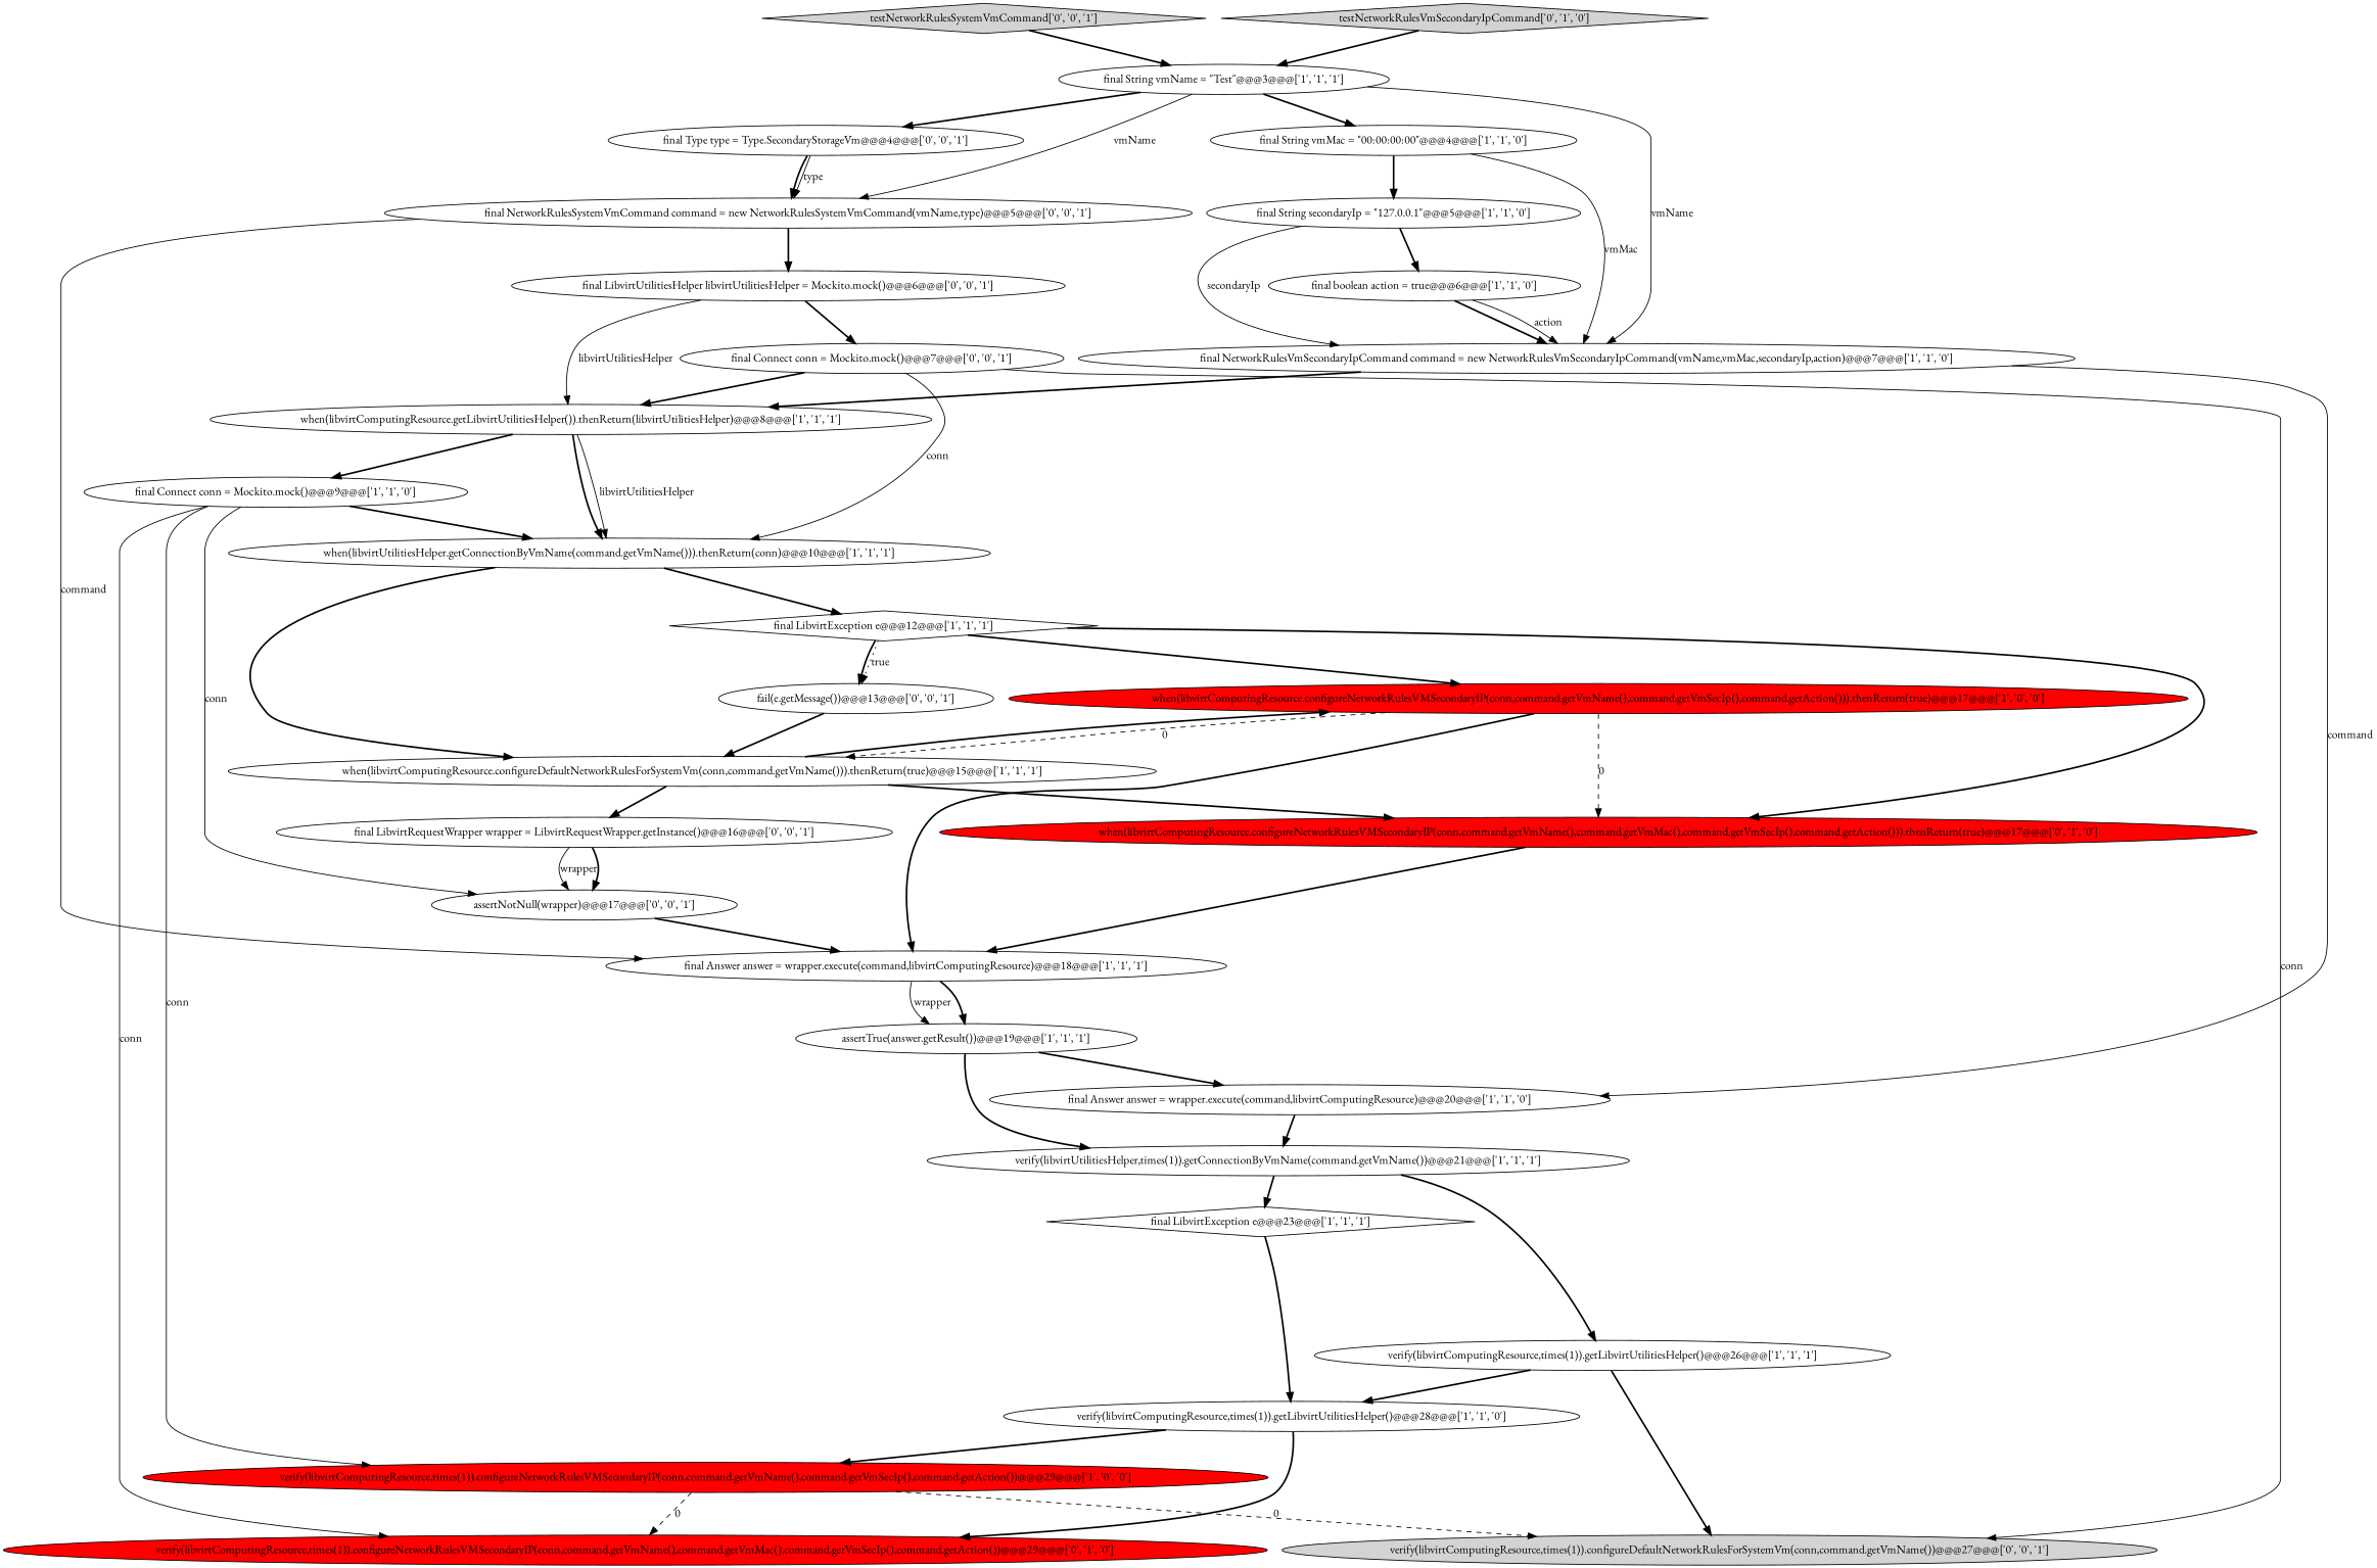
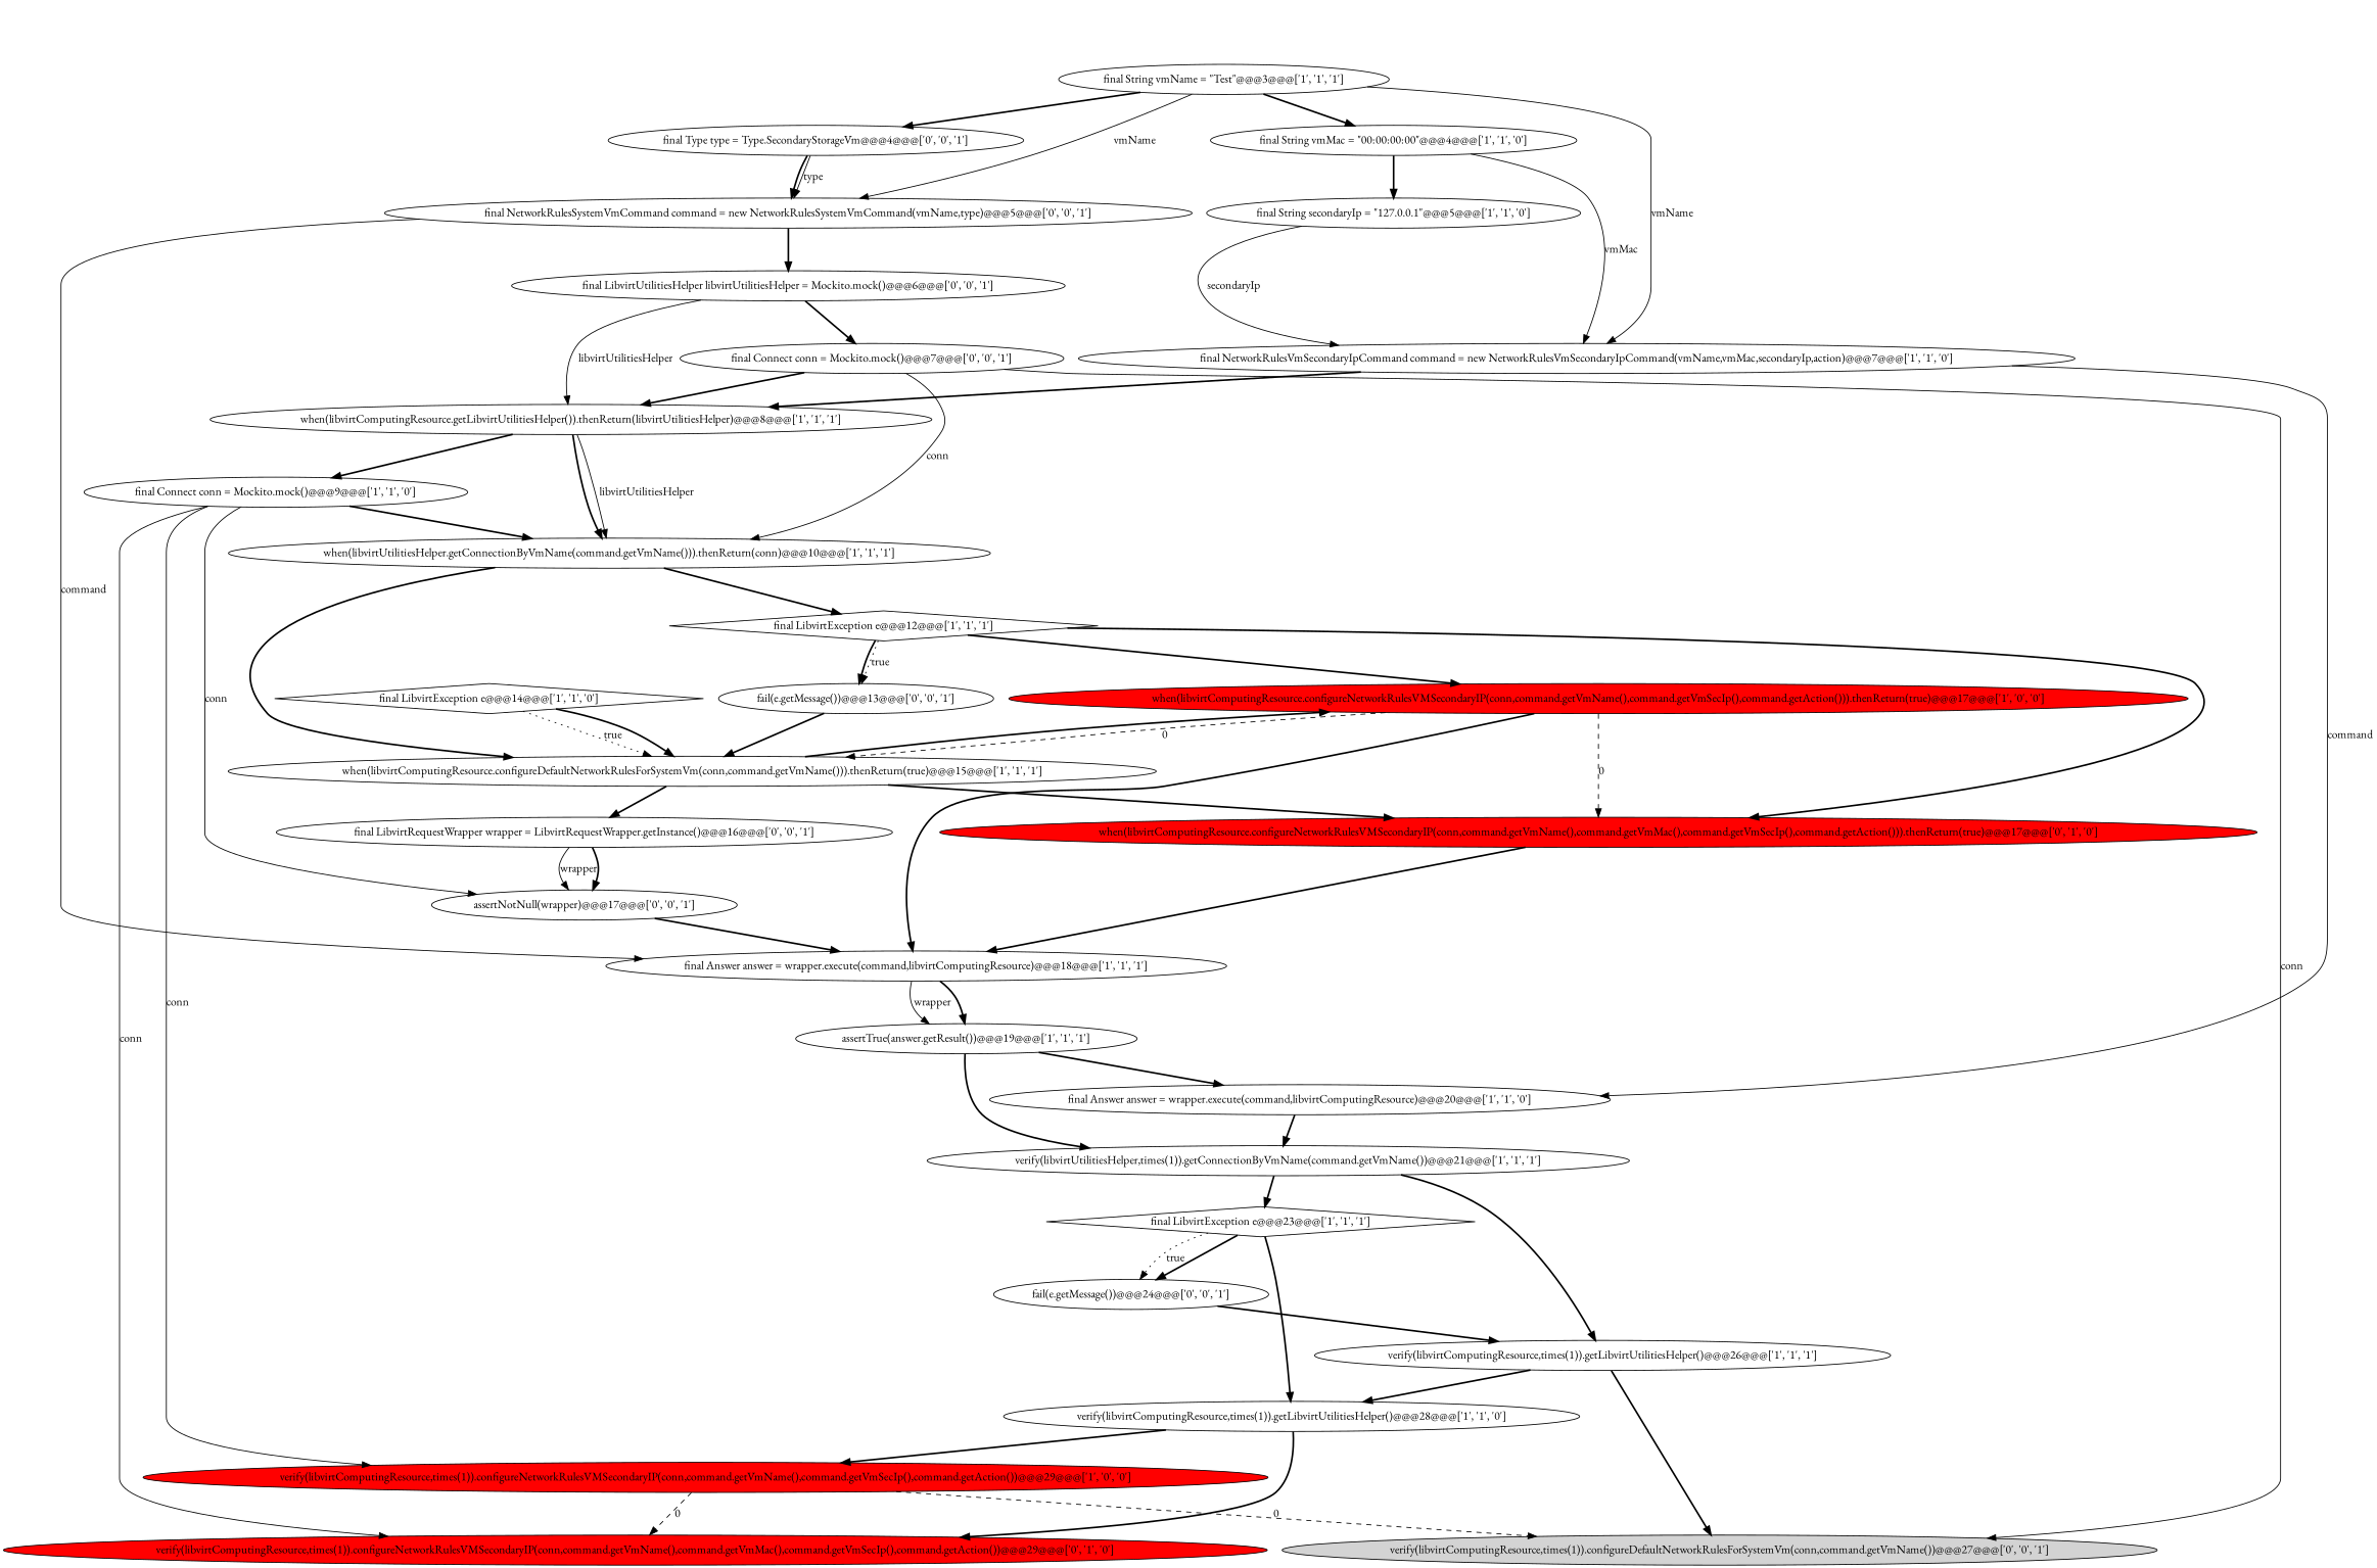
  digraph {
    fontname="EB Garamond"
    node [fillcolor=white fontname="EB Garamond" shape=ellipse style=filled]
    edge [fontname="EB Garamond" style=bold]
    n1 [label="final NetworkRulesVmSecondaryIpCommand command = new NetworkRulesVmSecondaryIpCommand(vmName,vmMac,secondaryIp,action)@@@7@@@['1', '1', '0']"]
    n2 [label="when(libvirtComputingResource.getLibvirtUtilitiesHelper()).thenReturn(libvirtUtilitiesHelper)@@@8@@@['1', '1', '1']"]
    n3 [label="final Answer answer = wrapper.execute(command,libvirtComputingResource)@@@20@@@['1', '1', '0']"]
    n4 [label="final Connect conn = Mockito.mock()@@@9@@@['1', '1', '0']"]
    n5 [label="when(libvirtUtilitiesHelper.getConnectionByVmName(command.getVmName())).thenReturn(conn)@@@10@@@['1', '1', '1']"]
    n6 [label="verify(libvirtUtilitiesHelper,times(1)).getConnectionByVmName(command.getVmName())@@@21@@@['1', '1', '1']"]
    n7 [fillcolor=red label="verify(libvirtComputingResource,times(1)).configureNetworkRulesVMSecondaryIP(conn,command.getVmName(),command.getVmMac(),command.getVmSecIp(),command.getAction())@@@29@@@['0', '1', '0']"]
    n8 [fillcolor=red label="verify(libvirtComputingResource,times(1)).configureNetworkRulesVMSecondaryIP(conn,command.getVmName(),command.getVmSecIp(),command.getAction())@@@29@@@['1', '0', '0']"]
    n9 [label="assertNotNull(wrapper)@@@17@@@['0', '0', '1']"]
    n10 [label="final LibvirtException e@@@12@@@['1', '1', '1']" shape=diamond]
    n11 [label="when(libvirtComputingResource.configureDefaultNetworkRulesForSystemVm(conn,command.getVmName())).thenReturn(true)@@@15@@@['1', '1', '1']"]
    n12 [fillcolor=red label="when(libvirtComputingResource.configureNetworkRulesVMSecondaryIP(conn,command.getVmName(),command.getVmSecIp(),command.getAction())).thenReturn(true)@@@17@@@['1', '0', '0']"]
    n13 [fillcolor=red label="when(libvirtComputingResource.configureNetworkRulesVMSecondaryIP(conn,command.getVmName(),command.getVmMac(),command.getVmSecIp(),command.getAction())).thenReturn(true)@@@17@@@['0', '1', '0']"]
    n14 [label="fail(e.getMessage())@@@13@@@['0', '0', '1']"]
    n15 [fillcolor=lightgray label="verify(libvirtComputingResource,times(1)).configureDefaultNetworkRulesForSystemVm(conn,command.getVmName())@@@27@@@['0', '0', '1']"]
    n16 [label="final Answer answer = wrapper.execute(command,libvirtComputingResource)@@@18@@@['1', '1', '1']"]
    n17 [label="final LibvirtRequestWrapper wrapper = LibvirtRequestWrapper.getInstance()@@@16@@@['0', '0', '1']"]
    n18 [label="assertTrue(answer.getResult())@@@19@@@['1', '1', '1']"]
+   n19 [label="fail(e.getMessage())@@@24@@@['0', '0', '1']"]
    n20 [label="verify(libvirtComputingResource,times(1)).getLibvirtUtilitiesHelper()@@@26@@@['1', '1', '1']"]
    n21 [label="verify(libvirtComputingResource,times(1)).getLibvirtUtilitiesHelper()@@@28@@@['1', '1', '0']"]
    n22 [label="final String secondaryIp = \"127.0.0.1\"@@@5@@@['1', '1', '0']"]
-   n23 [label="final boolean action = true@@@6@@@['1', '1', '0']"]
    n24 [label="final LibvirtUtilitiesHelper libvirtUtilitiesHelper = Mockito.mock()@@@6@@@['0', '0', '1']"]
    n25 [label="final Connect conn = Mockito.mock()@@@7@@@['0', '0', '1']"]
-   n26 [fillcolor=lightgray label="testNetworkRulesSystemVmCommand['0', '0', '1']" shape=diamond]
    n27 [label="final String vmName = \"Test\"@@@3@@@['1', '1', '1']"]
    n28 [label="final NetworkRulesSystemVmCommand command = new NetworkRulesSystemVmCommand(vmName,type)@@@5@@@['0', '0', '1']"]
    n29 [label="final Type type = Type.SecondaryStorageVm@@@4@@@['0', '0', '1']"]
    n30 [label="final String vmMac = \"00:00:00:00\"@@@4@@@['1', '1', '0']"]
-   n31 [fillcolor=lightgray label="testNetworkRulesVmSecondaryIpCommand['0', '1', '0']" shape=diamond]
    n32 [label="final LibvirtException e@@@23@@@['1', '1', '1']" shape=diamond]
+   n33 [label="final LibvirtException e@@@14@@@['1', '1', '0']" shape=diamond]
    n1 -> n2
    n1 -> n3 [label=command style=solid]
    n2 -> n4
    n2 -> n5 [label=libvirtUtilitiesHelper style=solid]
    n2 -> n5
    n3 -> n6
    n4 -> n5
    n4 -> n7 [label=conn style=solid]
    n4 -> n8 [label=conn style=solid]
    n4 -> n9 [label=conn style=solid]
    n5 -> n10
    n5 -> n11
    n6 -> n20
    n6 -> n32
    n8 -> n7 [label=0 style=dashed]
    n8 -> n15 [label=0 style=dashed]
    n9 -> n16
    n10 -> n12
    n10 -> n13
    n10 -> n14 [label=true style=dotted]
    n10 -> n14
    n11 -> n12
    n11 -> n13
    n11 -> n17
    n12 -> n11 [label=0 style=dashed]
    n12 -> n13 [label=0 style=dashed]
    n12 -> n16
    n13 -> n16
    n14 -> n11
    n16 -> n18
    n16 -> n18 [label=wrapper style=solid]
    n17 -> n9 [label=wrapper style=solid]
    n17 -> n9
    n18 -> n3
    n18 -> n6
+   n19 -> n20
    n20 -> n15
    n20 -> n21
    n21 -> n7
    n21 -> n8
    n22 -> n1 [label=secondaryIp style=solid]
-   n22 -> n23
-   n23 -> n1
-   n23 -> n1 [label=action style=solid]
    n24 -> n2 [label=libvirtUtilitiesHelper style=solid]
    n24 -> n25
    n25 -> n2
    n25 -> n5 [label=conn style=solid]
    n25 -> n15 [label=conn style=solid]
-   n26 -> n27
    n27 -> n1 [label=vmName style=solid]
    n27 -> n28 [label=vmName style=solid]
    n27 -> n29
    n27 -> n30
    n28 -> n16 [label=command style=solid]
    n28 -> n24
    n29 -> n28
    n29 -> n28 [label=type style=solid]
    n30 -> n1 [label=vmMac style=solid]
    n30 -> n22
-   n31 -> n27
+   n32 -> n19
+   n32 -> n19 [label=true style=dotted]
    n32 -> n21
+   n33 -> n11 [label=true style=dotted]
+   n33 -> n11
  }
